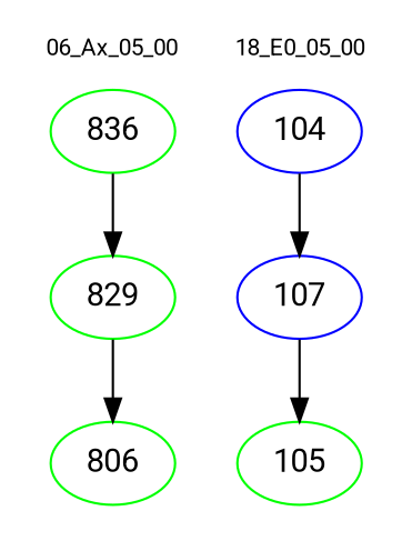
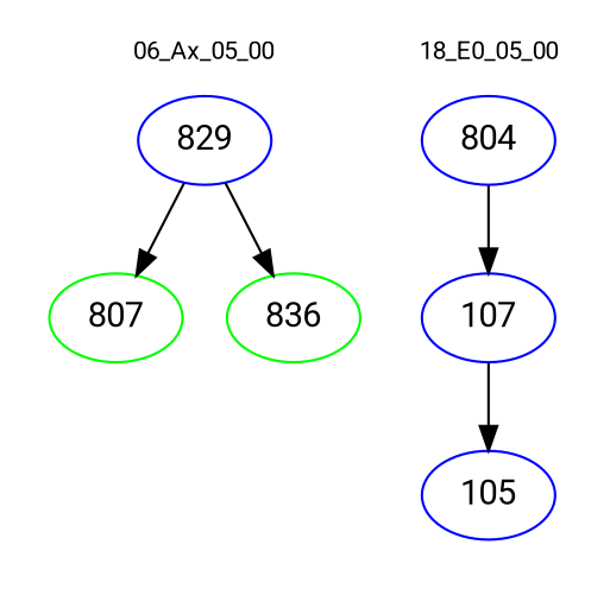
  digraph {
    fontname=Roboto
    node [color=blue fontname=Roboto]
    edge [color=black fontname=Roboto]
-   n1 [color=green label=829]
-   n2 [color=green label=806]
+   n1 [label=829]
+   n2 [color=green label=807]
    n3 [color=green label=836]
-   n4 [label=104]
+   n4 [label=804]
    n5 [label=107]
-   n6 [color=green label=105]
+   n6 [label=105]
    subgraph cluster_1 {
      color=white
      fontsize=10
      label="06_Ax_05_00"
      n1
      n2
      n3
    }
    subgraph cluster_2 {
      color=white
      fontsize=10
      label="18_E0_05_00"
      n4
      n5
      n6
    }
    n1 -> n2
-   n3 -> n1
+   n1 -> n3
    n4 -> n5
    n5 -> n6
  }
